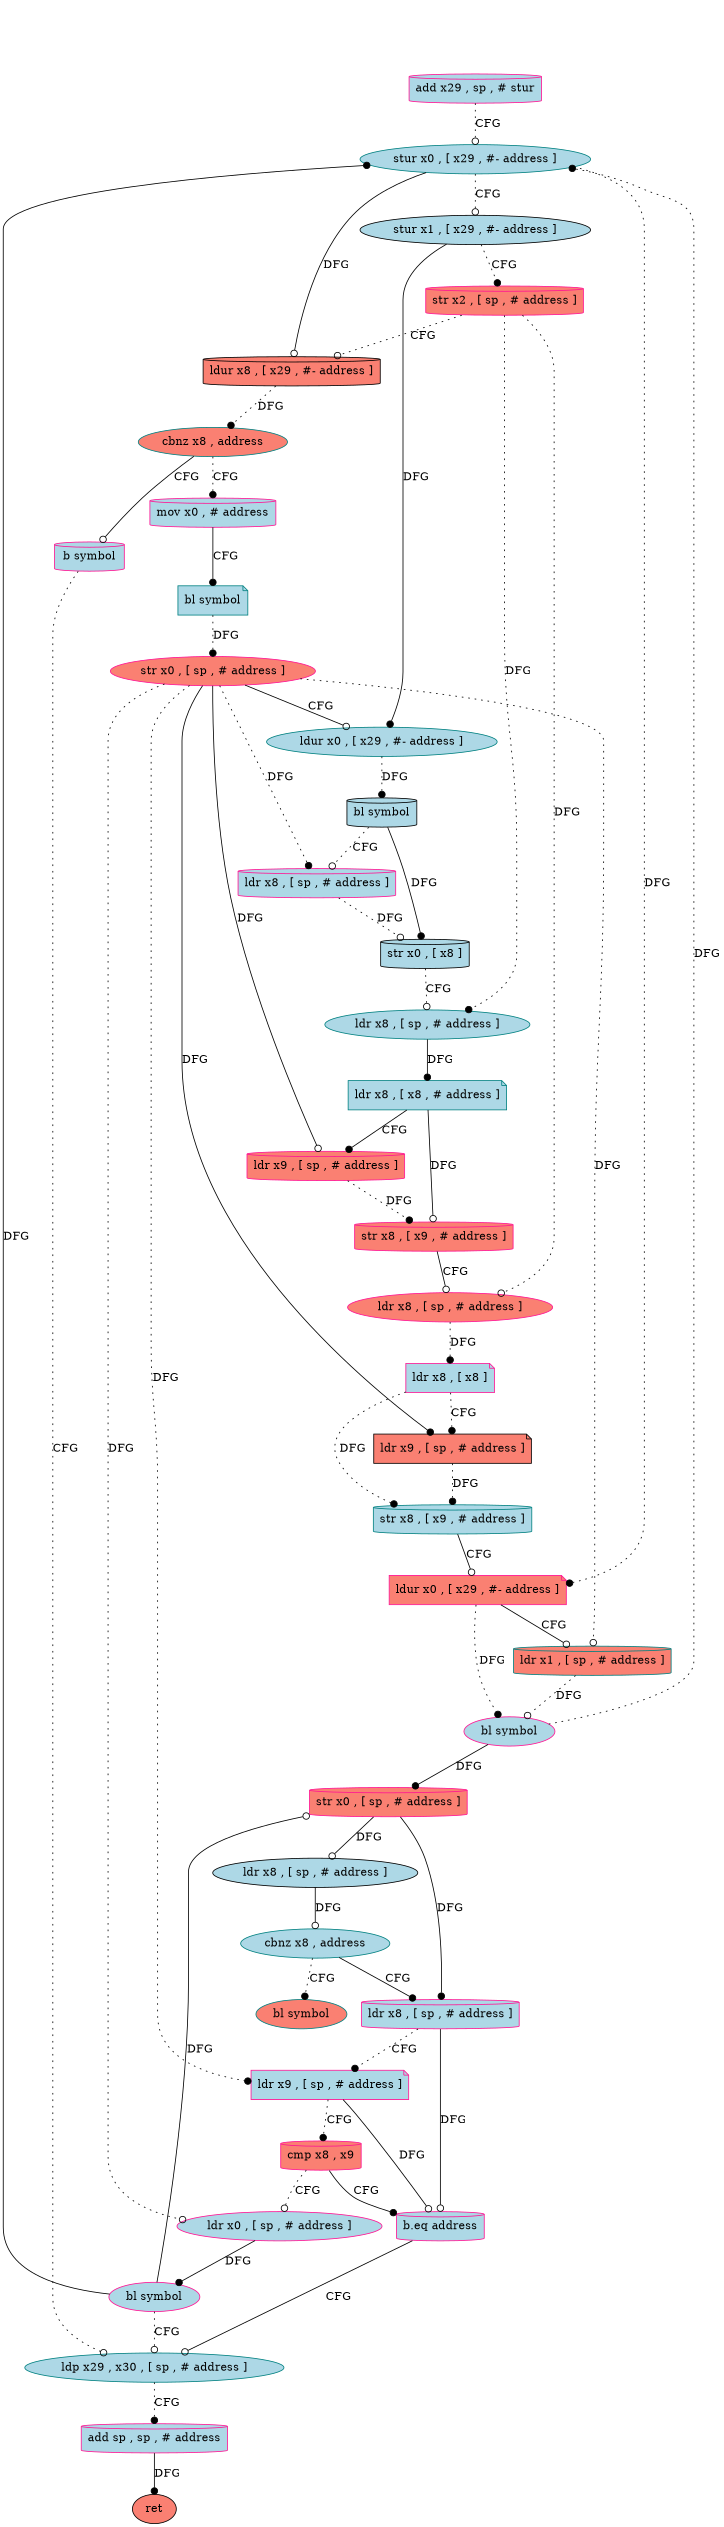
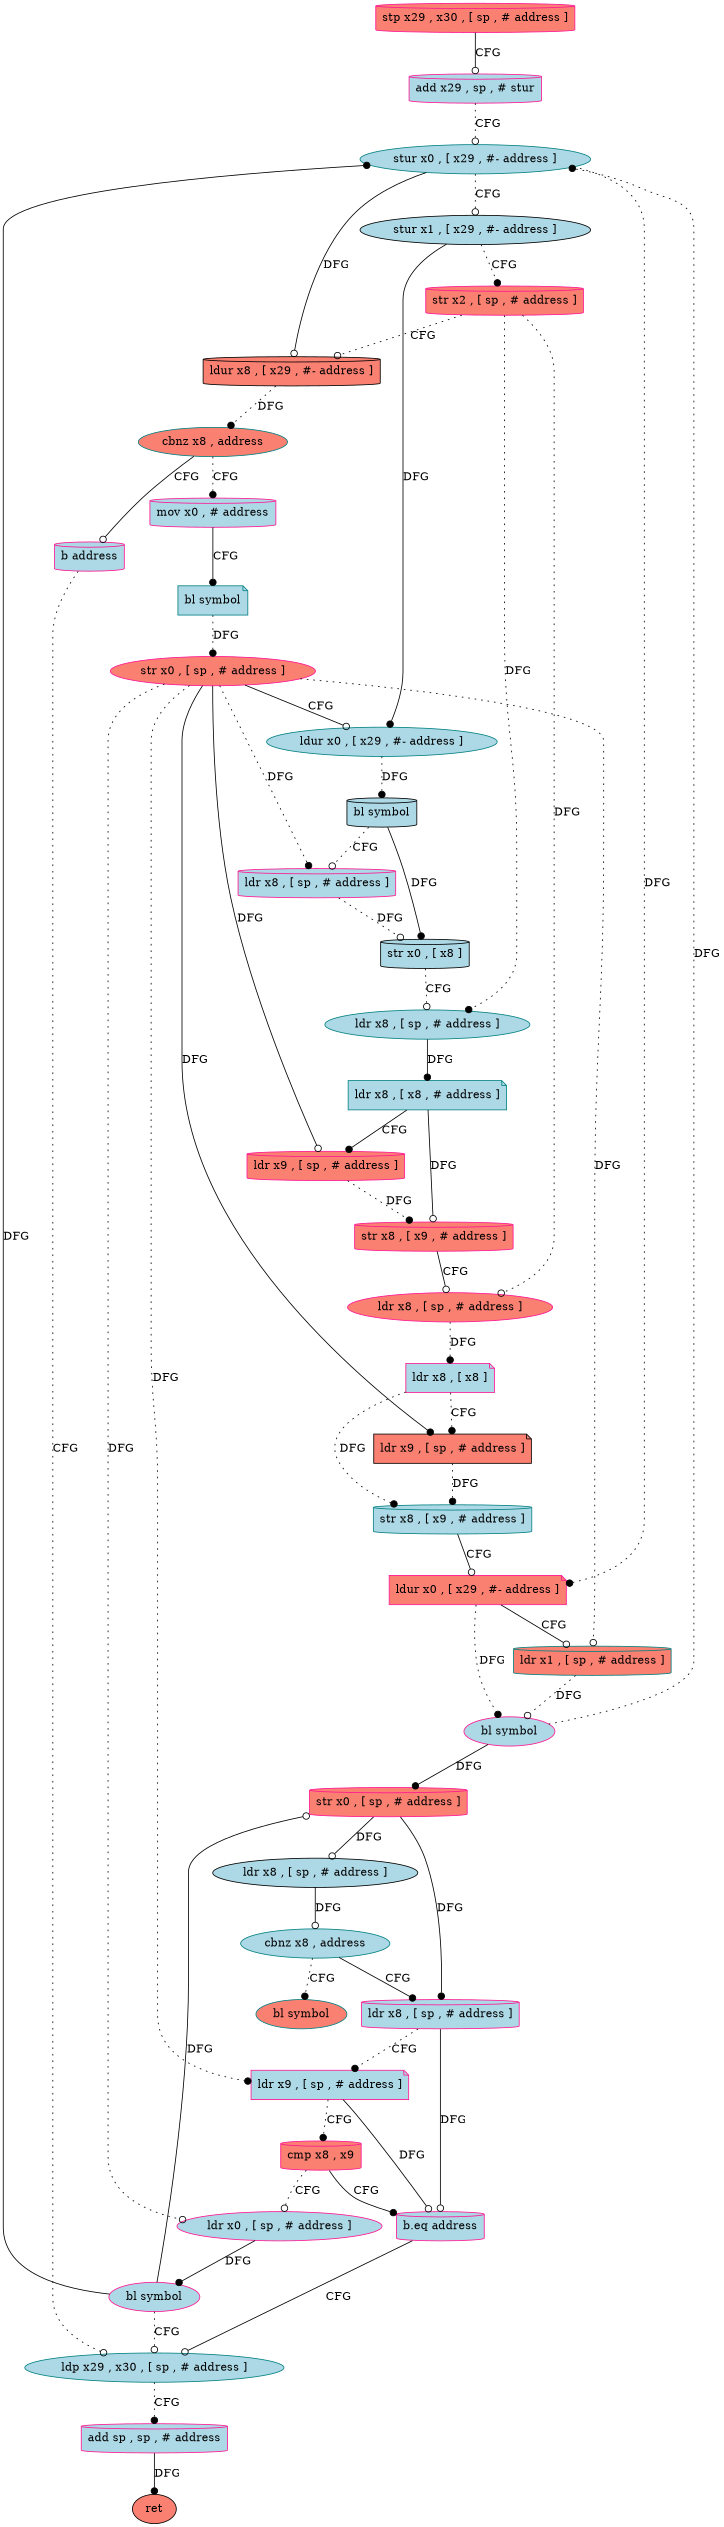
  digraph {
    fontname="DejaVu Serif"
    node [color=deeppink fillcolor=lightblue fontname="DejaVu Serif" shape=cylinder style=filled]
    edge [arrowhead=dot fontname="DejaVu Serif" style=dotted]
+   n1 [fillcolor=salmon label="stp x29 , x30 , [ sp , # address ]"]
    n2 [label="add x29 , sp , # stur"]
    n3 [color=teal label="stur x0 , [ x29 , #- address ]" shape=ellipse]
    n4 [color=black label="stur x1 , [ x29 , #- address ]" shape=ellipse]
    n5 [color=black fillcolor=salmon label="ldur x8 , [ x29 , #- address ]"]
    n6 [fillcolor=salmon label="ldur x0 , [ x29 , #- address ]" shape=note]
    n7 [fillcolor=salmon label="str x2 , [ sp , # address ]"]
    n8 [color=teal label="ldur x0 , [ x29 , #- address ]" shape=ellipse]
    n9 [color=teal fillcolor=salmon label="cbnz x8 , address" shape=ellipse]
    n10 [color=teal fillcolor=salmon label="ldr x1 , [ sp , # address ]"]
    n11 [label="bl symbol" shape=ellipse]
    n12 [color=teal label="ldr x8 , [ sp , # address ]" shape=ellipse]
    n13 [fillcolor=salmon label="ldr x8 , [ sp , # address ]" shape=ellipse]
    n14 [color=black label="bl symbol"]
    n15 [color=teal label="ldr x8 , [ x8 , # address ]" shape=note]
    n16 [label="ldr x8 , [ x8 ]" shape=note]
    n17 [label="mov x0 , # address"]
-   n18 [label="b symbol"]
+   n18 [label="b address"]
    n19 [color=teal label="bl symbol" shape=note]
    n20 [color=teal label="ldp x29 , x30 , [ sp , # address ]" shape=ellipse]
    n21 [fillcolor=salmon label="str x0 , [ sp , # address ]" shape=ellipse]
    n22 [label="add sp , sp , # address"]
    n23 [label="ldr x8 , [ sp , # address ]"]
    n24 [fillcolor=salmon label="ldr x9 , [ sp , # address ]"]
    n25 [color=black fillcolor=salmon label="ldr x9 , [ sp , # address ]" shape=note]
    n26 [label="ldr x9 , [ sp , # address ]" shape=note]
    n27 [label="ldr x0 , [ sp , # address ]" shape=ellipse]
    n28 [color=black label="str x0 , [ x8 ]"]
    n29 [fillcolor=salmon label="str x8 , [ x9 , # address ]"]
    n30 [color=teal label="str x8 , [ x9 , # address ]"]
    n31 [label="b.eq address"]
    n32 [fillcolor=salmon label="cmp x8 , x9"]
    n33 [label="bl symbol" shape=ellipse]
    n34 [fillcolor=salmon label="str x0 , [ sp , # address ]"]
    n35 [color=black label="ldr x8 , [ sp , # address ]" shape=ellipse]
    n36 [label="ldr x8 , [ sp , # address ]"]
    n37 [color=teal label="cbnz x8 , address" shape=ellipse]
    n38 [color=teal fillcolor=salmon label="bl symbol" shape=ellipse]
    n39 [color=black fillcolor=salmon label=ret shape=ellipse]
+   n1 -> n2 [arrowhead=odot label=CFG style=solid]
    n2 -> n3 [arrowhead=odot label=CFG]
    n3 -> n4 [arrowhead=odot label=CFG]
    n3 -> n5 [arrowhead=odot label=DFG style=solid]
    n3 -> n6 [label=DFG]
    n4 -> n7 [label=CFG]
    n4 -> n8 [label=DFG style=solid]
    n5 -> n9 [label=DFG]
    n6 -> n10 [arrowhead=odot label=CFG style=solid]
    n6 -> n11 [label=DFG]
    n7 -> n5 [arrowhead=odot label=CFG]
    n7 -> n12 [label=DFG]
    n7 -> n13 [arrowhead=odot label=DFG]
    n8 -> n14 [label=DFG]
    n9 -> n17 [label=CFG]
    n9 -> n18 [arrowhead=odot label=CFG style=solid]
    n10 -> n11 [arrowhead=odot label=DFG]
    n11 -> n3 [label=DFG]
    n11 -> n34 [label=DFG style=solid]
    n12 -> n15 [label=DFG style=solid]
    n13 -> n16 [label=DFG]
    n14 -> n23 [arrowhead=odot label=CFG]
    n14 -> n28 [label=DFG style=solid]
    n15 -> n24 [label=CFG style=solid]
    n15 -> n29 [arrowhead=odot label=DFG style=solid]
    n16 -> n25 [label=CFG]
    n16 -> n30 [label=DFG]
    n17 -> n19 [label=CFG style=solid]
    n18 -> n20 [arrowhead=odot label=CFG]
    n19 -> n21 [label=DFG]
    n20 -> n22 [label=CFG]
    n21 -> n8 [arrowhead=odot label=CFG style=solid]
    n21 -> n10 [arrowhead=odot label=DFG]
    n21 -> n23 [label=DFG]
    n21 -> n24 [arrowhead=odot label=DFG style=solid]
    n21 -> n25 [label=DFG style=solid]
    n21 -> n26 [label=DFG]
    n21 -> n27 [arrowhead=odot label=DFG]
    n22 -> n39 [label=DFG style=solid]
    n23 -> n28 [arrowhead=odot label=DFG]
    n24 -> n29 [label=DFG]
    n25 -> n30 [label=DFG]
    n26 -> n31 [arrowhead=odot label=DFG style=solid]
    n26 -> n32 [label=CFG]
    n27 -> n33 [label=DFG style=solid]
    n28 -> n12 [arrowhead=odot label=CFG]
    n29 -> n13 [arrowhead=odot label=CFG style=solid]
    n30 -> n6 [arrowhead=odot label=CFG style=solid]
    n31 -> n20 [arrowhead=odot label=CFG style=solid]
    n32 -> n27 [arrowhead=odot label=CFG]
    n32 -> n31 [label=CFG style=solid]
    n33 -> n3 [label=DFG style=solid]
    n33 -> n20 [arrowhead=odot label=CFG]
    n33 -> n34 [arrowhead=odot label=DFG style=solid]
    n34 -> n35 [arrowhead=odot label=DFG style=solid]
    n34 -> n36 [label=DFG style=solid]
    n35 -> n37 [arrowhead=odot label=DFG style=solid]
    n36 -> n26 [label=CFG]
    n36 -> n31 [arrowhead=odot label=DFG style=solid]
    n37 -> n36 [label=CFG style=solid]
    n37 -> n38 [label=CFG]
  }
